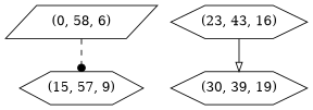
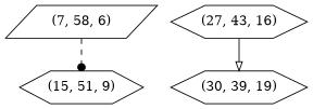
  digraph {
    node [shape=hexagon]
-   "(7, 58, 6)" [shape=parallelogram label="(0, 58, 6)"]
-   "(15, 51, 9)" [label="(15, 57, 9)"]
-   "(23, 43, 16)"
+   "(7, 58, 6)" [shape=parallelogram]
+   "(15, 51, 9)"
+   "(23, 43, 16)" [label="(27, 43, 16)"]
    "(30, 39, 19)"
    "(7, 58, 6)" -> "(15, 51, 9)" [arrowhead=dot style=dashed]
    "(23, 43, 16)" -> "(30, 39, 19)" [arrowhead=onormal style=solid]
  }
